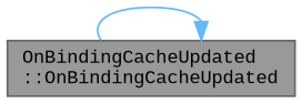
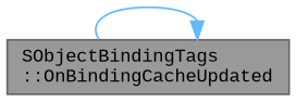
  digraph {
    rankdir=LR
    fontname="Liberation Mono"
-   n1 [color=gray40 fillcolor=grey60 fontcolor=black fontname="Liberation Mono" fontsize=10 height=0.2 label="OnBindingCacheUpdated\l::OnBindingCacheUpdated" shape=box style=filled width=0.4]
+   n1 [color=gray40 fillcolor=grey60 fontcolor=black fontname="Liberation Mono" fontsize=10 height=0.2 label="SObjectBindingTags\l::OnBindingCacheUpdated" shape=box style=filled width=0.4]
    n1 -> n1 [color=steelblue1 fontname="Liberation Mono" fontsize=10 labelfontname=Helvetica labelfontsize=10 style=solid]
  }
